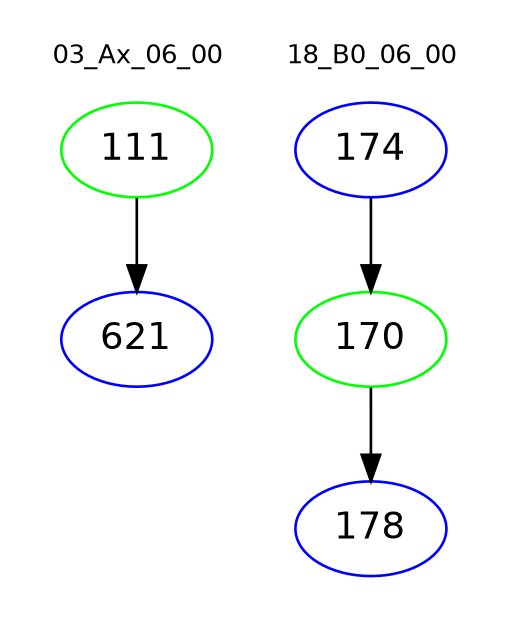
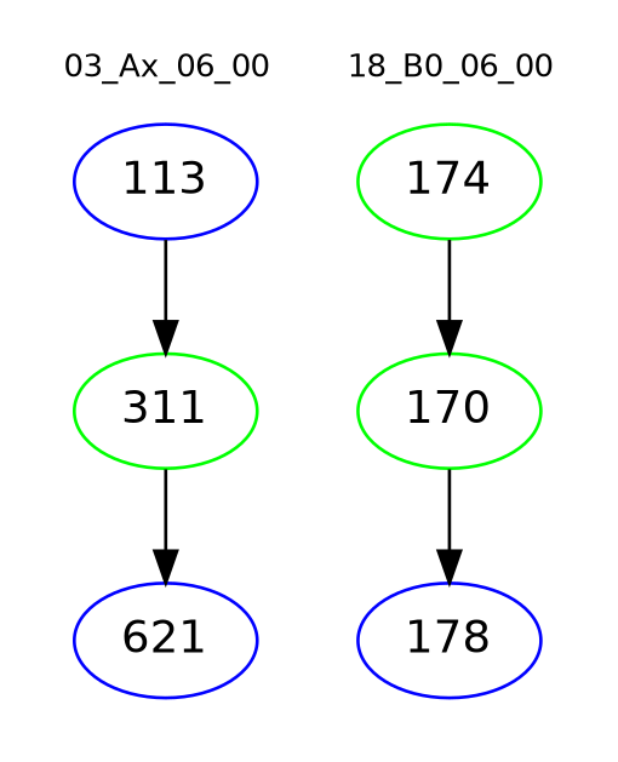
  digraph {
    fontname="DejaVu Sans"
    node [color=blue fontname="DejaVu Sans"]
    edge [color=black fontname="DejaVu Sans"]
-   n2 [color=green label=111]
+   n1 [label=113]
+   n2 [color=green label=311]
    n3 [label=621]
-   n4 [label=174]
+   n4 [color=green label=174]
    n5 [color=green label=170]
    n6 [label=178]
    subgraph cluster_1 {
      color=white
      fontsize=10
      label="03_Ax_06_00"
+     n1
      n2
      n3
    }
    subgraph cluster_2 {
      color=white
      fontsize=10
      label="18_B0_06_00"
      n4
      n5
      n6
    }
+   n1 -> n2
    n2 -> n3
    n4 -> n5
    n5 -> n6
  }
